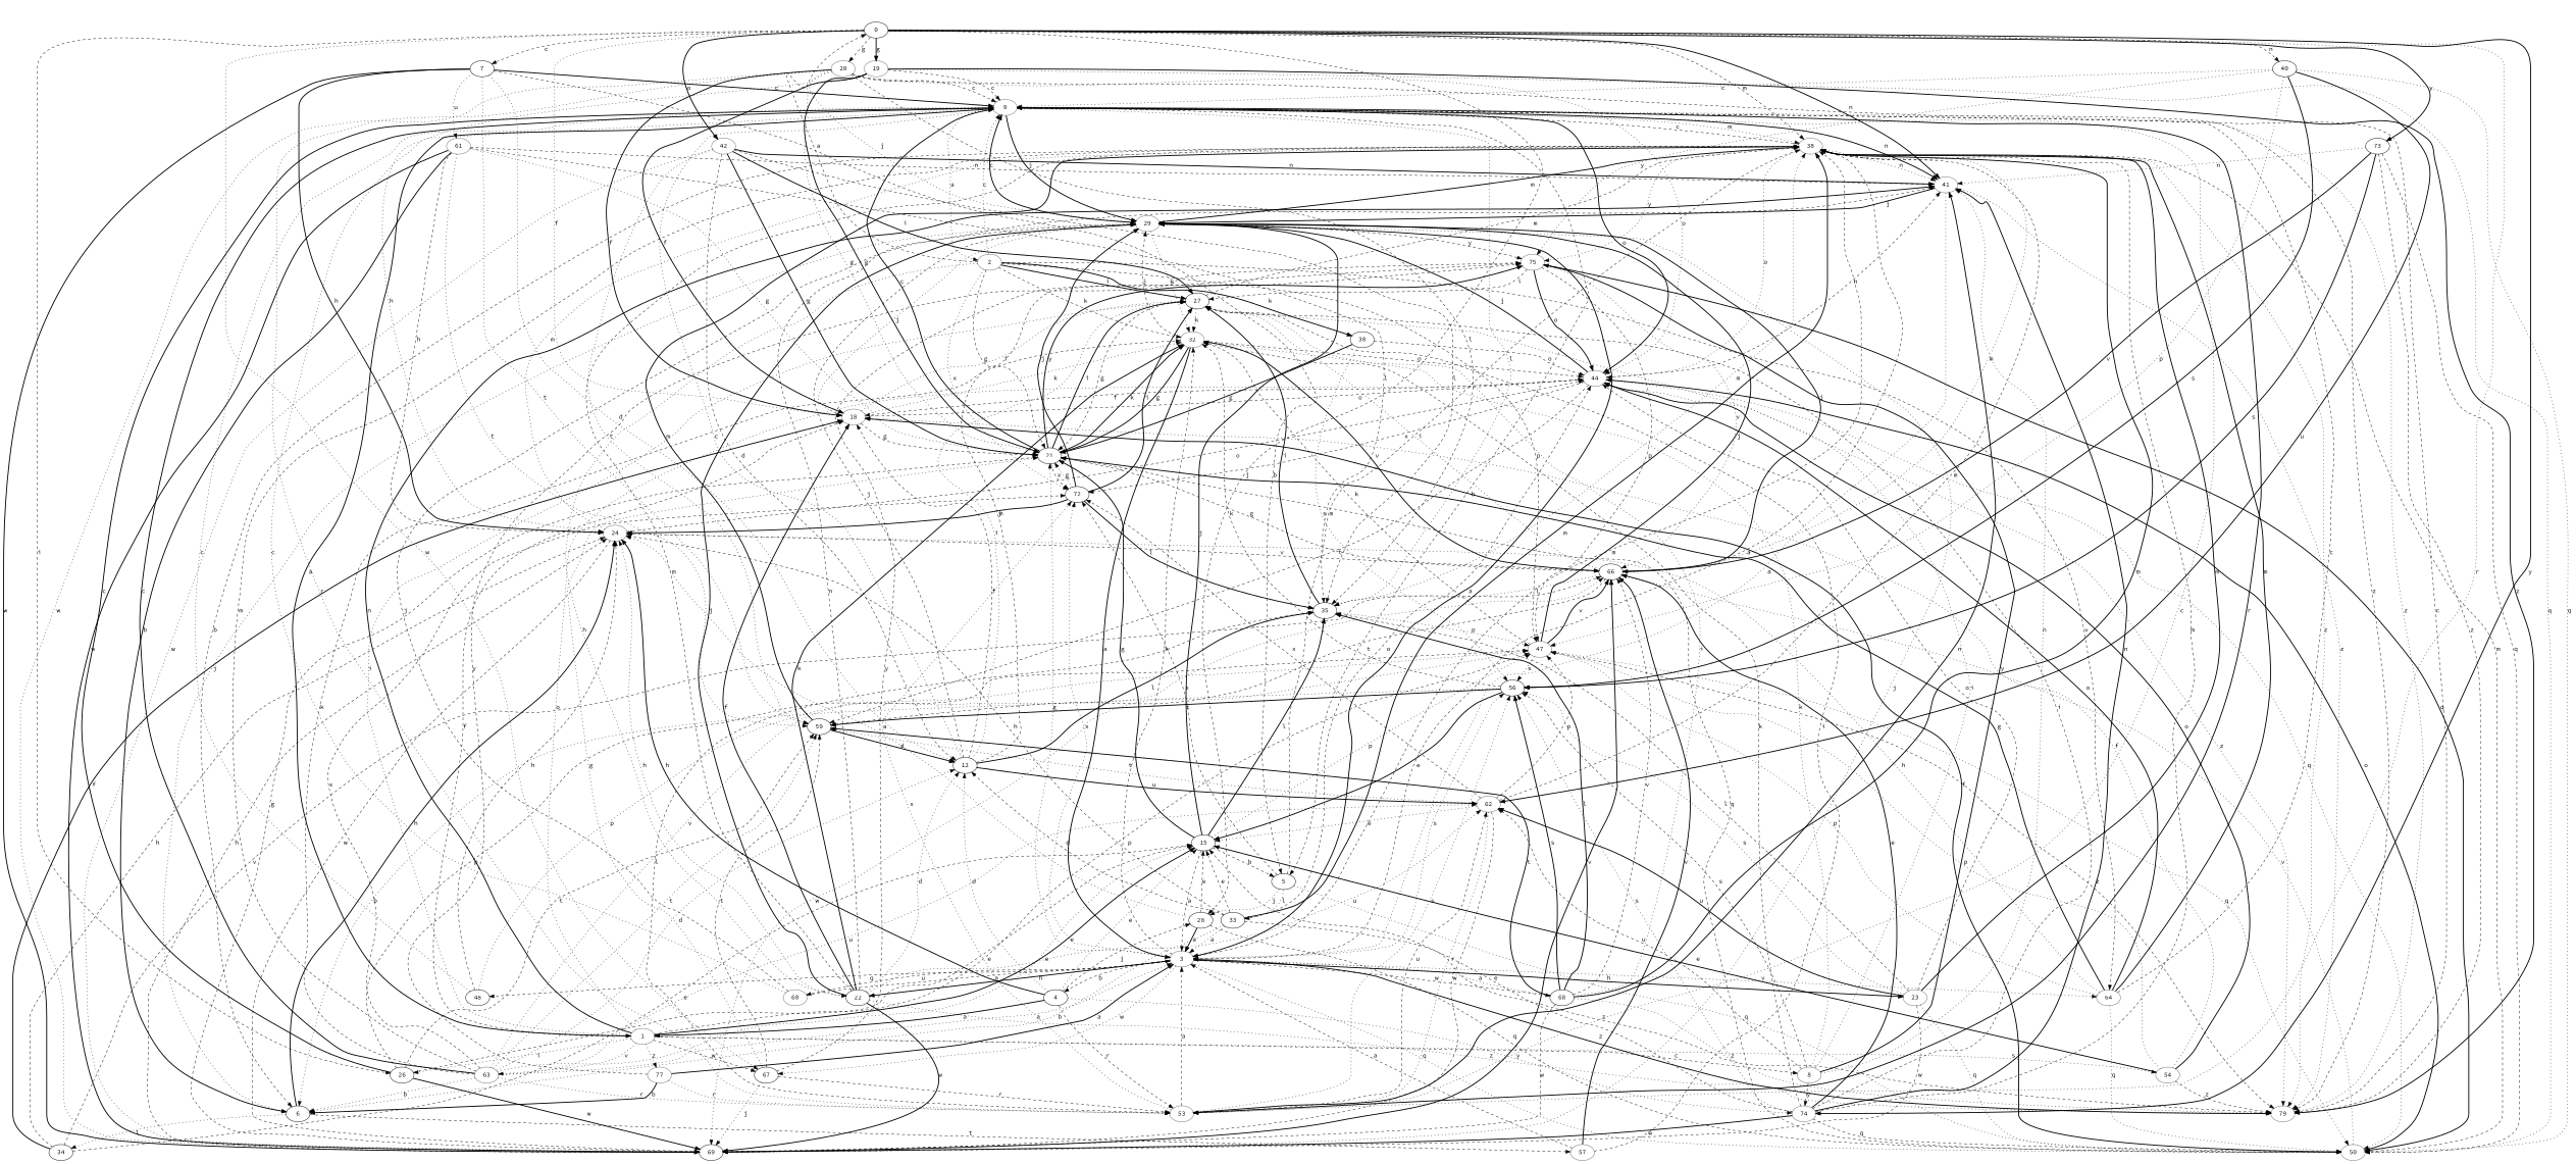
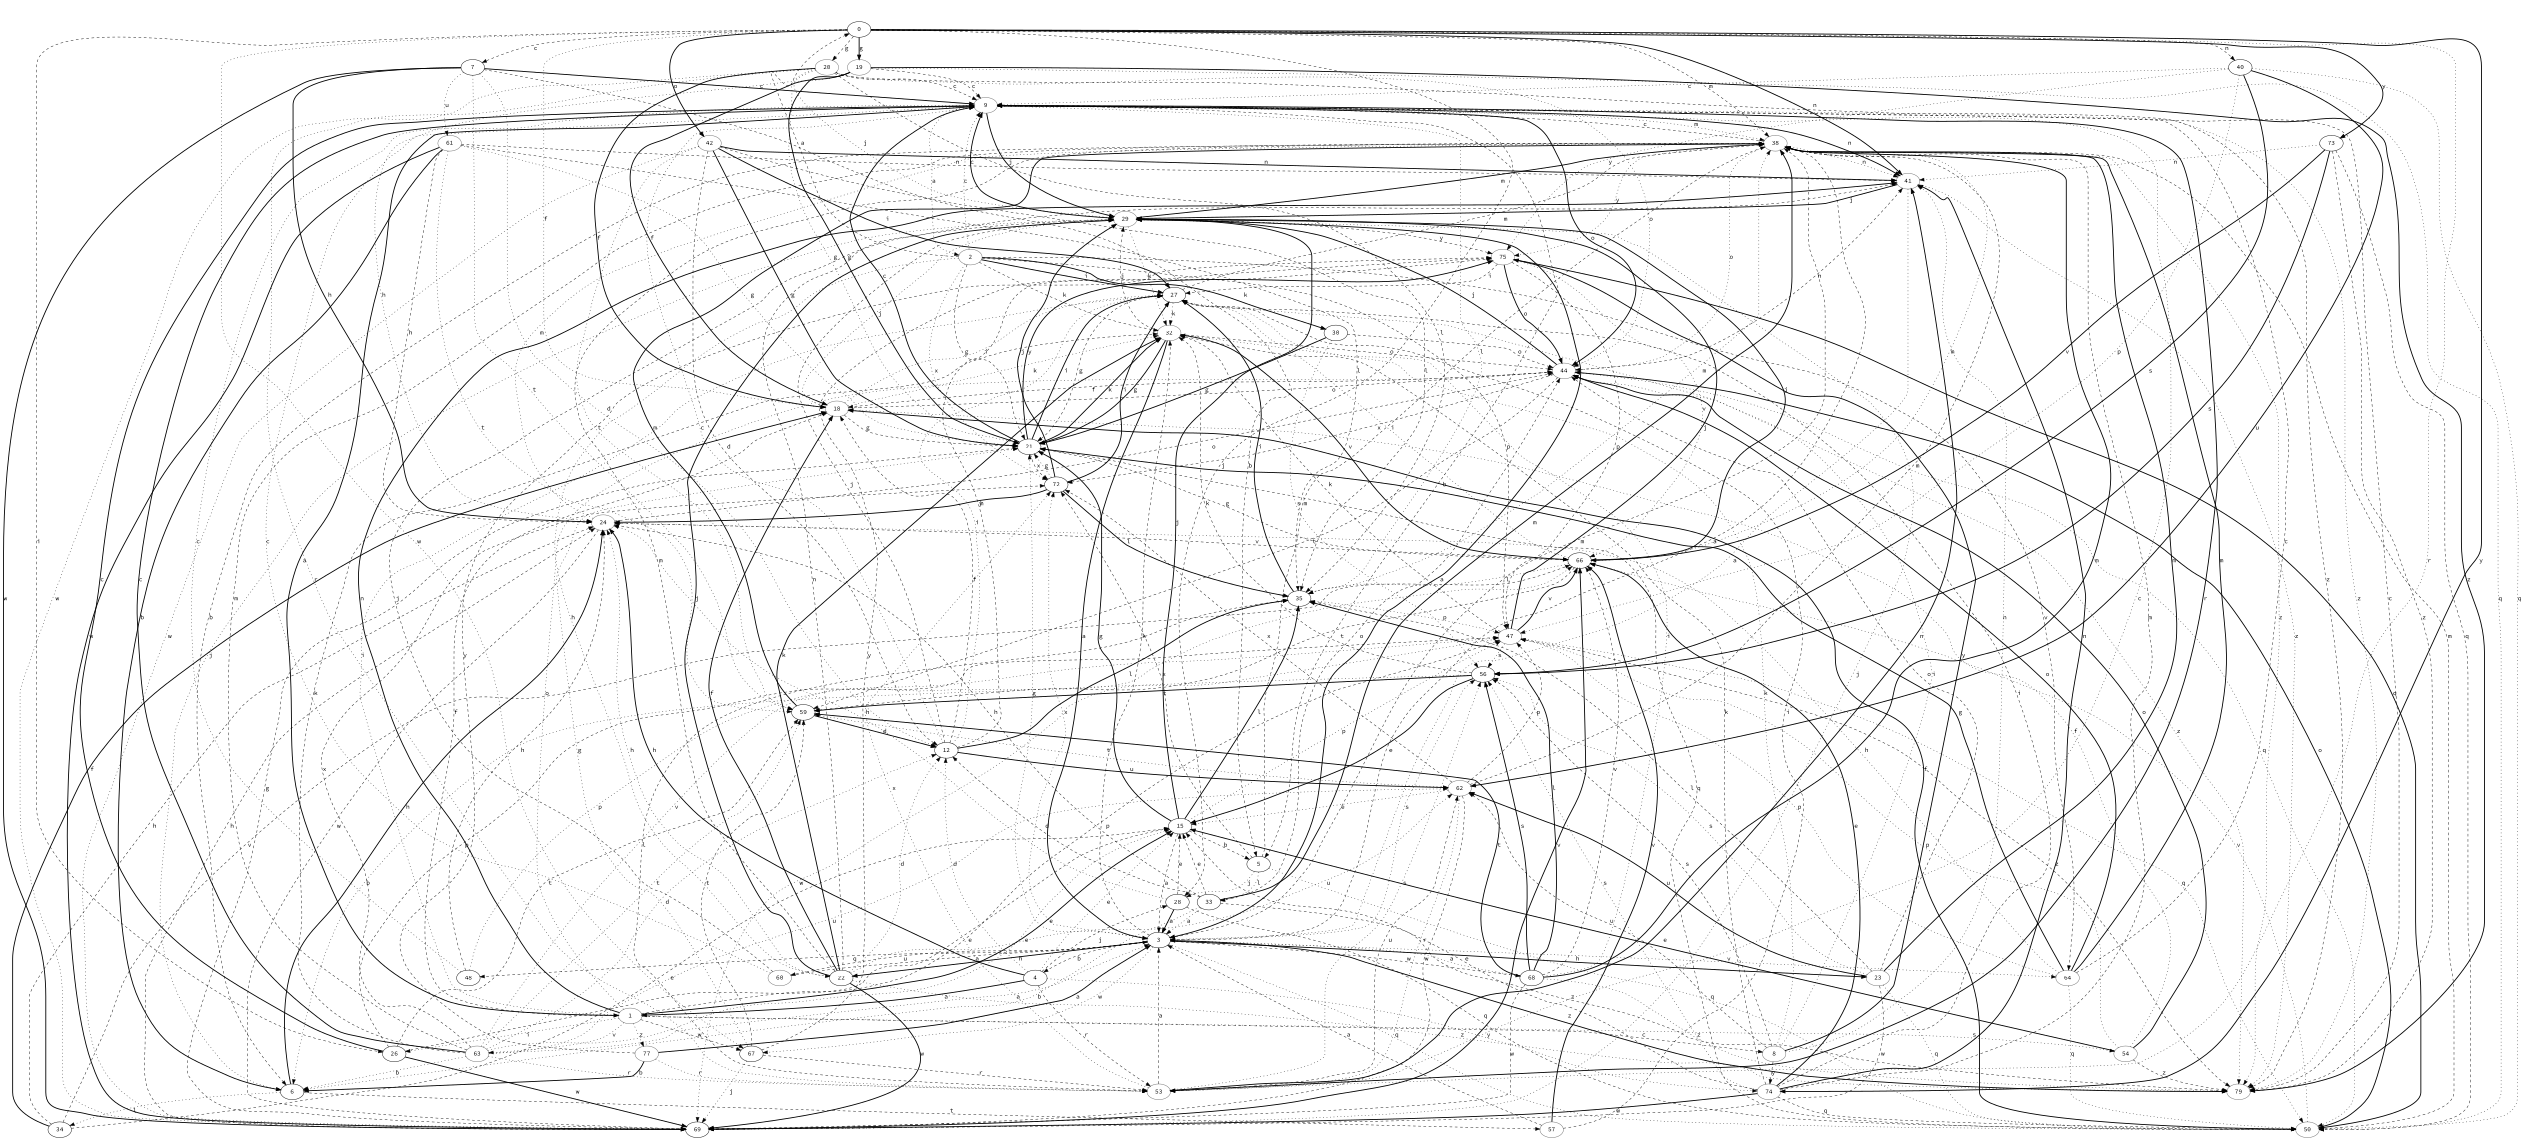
  strict digraph {
    fontname="Source Code Pro"
    node [color=gray40 fontname="Source Code Pro"]
    edge [fontname="Source Code Pro" style=dashed]
    0 [color=black]
    7 [color=black]
    18
    19
    20
    26 [color=black]
    28 [color=black]
    38
    40 [color=black]
    41
    42
    53
    67 [color=black]
    73 [color=black]
    74
    9
    12 [color=black]
    24
    5 [color=black]
    59 [color=black]
    61
    69 [color=black]
    27 [color=black]
    44
    21 [color=black]
    32
    29
    50
    79
    35 [color=black]
    15 [color=black]
    47
-   3
+   3 [color=black]
    6 [color=black]
    75
    56 [color=black]
    62
    72 [color=black]
    66 [color=black]
    1
    8
    54
    63
    77
    2
    22 [color=black]
    30 [color=black]
    64
    4 [color=black]
    23
    48 [color=black]
    60
    68 [color=black]
    33 [color=black]
    34 [color=black]
    57
    0 -> 7 [label=c]
    0 -> 18 [label=f style=dotted]
    0 -> 19 [label=g style=bold]
    0 -> 20 [label=g]
    0 -> 26 [label=i]
    0 -> 28 [label=j]
    0 -> 38 [label=m]
    0 -> 40 [label=n]
    0 -> 41 [label=n style=bold]
    0 -> 42 [label=o style=bold]
    0 -> 53 [label=r style=dotted]
    0 -> 67 [label=w style=dotted]
    0 -> 73 [label=y style=bold]
    0 -> 74 [label=y style=bold]
    7 -> 9 [label=c style=bold]
    7 -> 12 [label=d style=dotted]
    7 -> 24 [label=h style=bold]
    7 -> 5 [label=b]
    7 -> 59 [label=t style=dotted]
    7 -> 61 [label=u style=dotted]
    7 -> 69 [label=w style=bold]
    18 -> 27 [label=i style=dotted]
    18 -> 44 [label=o]
    18 -> 21 [label=g]
    18 -> 32 [label=k style=dotted]
    18 -> 29 [label=j style=dotted]
    19 -> 18 [label=f style=bold]
    19 -> 9 [label=c]
    19 -> 24 [label=h style=dotted]
    19 -> 21 [label=g style=bold]
    19 -> 50 [label=q style=dotted]
    19 -> 79 [label=z style=bold]
    20 -> 18 [label=f style=bold]
    20 -> 53 [label=r style=dotted]
    20 -> 9 [label=c]
    20 -> 69 [label=w style=dotted]
    20 -> 44 [label=o style=dotted]
    20 -> 21 [label=g style=dotted]
    20 -> 29 [label=j style=dotted]
    20 -> 79 [label=z]
    20 -> 35 [label=l]
    26 -> 9 [label=c style=bold]
    26 -> 59 [label=t]
    26 -> 69 [label=w style=bold]
    26 -> 15 [label=e]
    26 -> 47 [label=p]
-   28 -> 24 [label=a style=dotted]
+   28 -> 24 [label=h style=dotted]
    28 -> 50 [label=q]
    28 -> 15 [label=e]
    28 -> 3 [label=a style=bold]
    38 -> 41 [label=n style=dotted]
    38 -> 9 [label=c]
    38 -> 44 [label=o style=dotted]
    38 -> 79 [label=z style=dotted]
    38 -> 3 [label=a]
    38 -> 6 [label=b]
    38 -> 75 [label=y style=dotted]
    40 -> 9 [label=c style=dotted]
    40 -> 50 [label=q style=dotted]
    40 -> 47 [label=p style=dotted]
    40 -> 75 [label=y style=dotted]
    40 -> 56 [label=s style=bold]
    40 -> 62 [label=u style=bold]
    41 -> 29 [label=j style=bold]
    41 -> 79 [label=z style=dotted]
    41 -> 3 [label=a style=dotted]
    42 -> 41 [label=n style=bold]
    42 -> 12 [label=d]
    42 -> 59 [label=t style=dotted]
    42 -> 69 [label=w style=dotted]
    42 -> 27 [label=i style=bold]
    42 -> 21 [label=g style=bold]
    42 -> 35 [label=l]
    53 -> 41 [label=n style=bold]
    53 -> 9 [label=c style=dotted]
    53 -> 35 [label=l]
    53 -> 3 [label=a]
    53 -> 56 [label=s style=dotted]
    53 -> 62 [label=u]
    53 -> 72 [label=x style=dotted]
    67 -> 53 [label=r]
    67 -> 59 [label=t]
    67 -> 69 [label=j style=dotted]
    67 -> 21 [label=g style=dotted]
    67 -> 75 [label=y]
    73 -> 41 [label=n style=dotted]
    73 -> 50 [label=q]
    73 -> 79 [label=z]
    73 -> 56 [label=s style=bold]
    73 -> 66 [label=v style=bold]
    74 -> 38 [label=m]
    74 -> 41 [label=n style=bold]
    74 -> 69 [label=w style=bold]
    74 -> 27 [label=i]
    74 -> 32 [label=k]
    74 -> 50 [label=q]
    74 -> 15 [label=e]
    74 -> 56 [label=s style=dotted]
    74 -> 66 [label=e style=bold]
    9 -> 38 [label=m style=dotted]
    9 -> 41 [label=n style=bold]
    9 -> 53 [label=r style=bold]
    9 -> 5 [label=b]
    9 -> 44 [label=o style=bold]
    9 -> 29 [label=j style=bold]
    9 -> 79 [label=z style=dotted]
    9 -> 35 [label=l style=dotted]
    9 -> 1 [label=a style=bold]
    9 -> 2 [label=a style=dotted]
    12 -> 18 [label=f]
    12 -> 9 [label=c style=dotted]
    12 -> 27 [label=i style=dotted]
    12 -> 29 [label=j]
    12 -> 35 [label=l style=bold]
    12 -> 75 [label=y]
    12 -> 62 [label=u style=bold]
    24 -> 38 [label=m style=dotted]
    24 -> 69 [label=w]
    24 -> 44 [label=o]
    24 -> 66 [label=v]
    5 -> 28 [label=j style=dotted]
    5 -> 38 [label=m]
    5 -> 50 [label=q style=dotted]
    5 -> 72 [label=x]
    5 -> 33 [label=l style=dotted]
    59 -> 38 [label=m style=bold]
    59 -> 12 [label=d style=bold]
    61 -> 41 [label=n]
    61 -> 24 [label=h]
    61 -> 59 [label=t style=dotted]
    61 -> 69 [label=w style=bold]
    61 -> 21 [label=g style=dotted]
    61 -> 35 [label=l]
    61 -> 6 [label=b style=bold]
    69 -> 24 [label=h]
    69 -> 21 [label=g]
    69 -> 29 [label=j style=dotted]
    69 -> 66 [label=v style=bold]
    27 -> 38 [label=m]
    27 -> 21 [label=g]
    27 -> 32 [label=k style=dotted]
    44 -> 18 [label=f]
    44 -> 41 [label=n]
    44 -> 59 [label=t]
    44 -> 29 [label=j style=bold]
    44 -> 50 [label=q style=dotted]
    44 -> 79 [label=z style=dotted]
    44 -> 72 [label=x]
    21 -> 9 [label=c style=bold]
    21 -> 27 [label=i style=bold]
    21 -> 32 [label=k style=bold]
    21 -> 50 [label=q]
    21 -> 75 [label=y style=bold]
    21 -> 72 [label=x]
    32 -> 44 [label=o]
    32 -> 21 [label=g style=bold]
    32 -> 29 [label=j]
    32 -> 3 [label=a style=bold]
    32 -> 66 [label=v style=bold]
    29 -> 38 [label=m style=bold]
    29 -> 9 [label=c style=bold]
    29 -> 32 [label=k style=dotted]
    29 -> 3 [label=a style=bold]
    29 -> 75 [label=y]
    50 -> 18 [label=f style=bold]
    50 -> 38 [label=m]
    50 -> 44 [label=o style=bold]
    50 -> 66 [label=v style=dotted]
    79 -> 9 [label=c]
    35 -> 38 [label=m style=dotted]
    35 -> 27 [label=i style=bold]
    35 -> 47 [label=p style=dotted]
    15 -> 5 [label=b]
    15 -> 21 [label=g style=bold]
    15 -> 29 [label=j style=bold]
    15 -> 35 [label=l style=bold]
    15 -> 47 [label=p style=dotted]
    15 -> 3 [label=a]
    47 -> 69 [label=w style=dotted]
    47 -> 32 [label=k]
    47 -> 29 [label=j style=bold]
    47 -> 50 [label=q style=dotted]
    47 -> 79 [label=z]
    47 -> 56 [label=s style=dotted]
    47 -> 66 [label=v style=bold]
    3 -> 38 [label=m]
    3 -> 67 [label=w style=dotted]
    3 -> 21 [label=g style=dotted]
    3 -> 32 [label=k]
    3 -> 50 [label=q style=dotted]
    3 -> 79 [label=z style=bold]
    3 -> 56 [label=s style=dotted]
    3 -> 72 [label=x style=dotted]
    3 -> 22 [label=h style=bold]
    3 -> 64 [label=v style=dotted]
    3 -> 4 [label=b]
    3 -> 23 [label=h style=bold]
    3 -> 48 [label=q]
    3 -> 60 [label=u]
    3 -> 68 [label=w]
    6 -> 24 [label=h style=bold]
    6 -> 29 [label=j style=dotted]
    6 -> 34 [label=l style=dotted]
    6 -> 57 [label=t]
    75 -> 27 [label=i]
    75 -> 44 [label=o style=bold]
    75 -> 50 [label=q style=bold]
    75 -> 47 [label=p]
    75 -> 66 [label=v style=dotted]
    56 -> 59 [label=t style=bold]
    56 -> 32 [label=k]
    56 -> 15 [label=e style=bold]
    56 -> 6 [label=b style=dotted]
    62 -> 38 [label=m]
    62 -> 53 [label=r style=dotted]
    62 -> 59 [label=t style=dotted]
    62 -> 69 [label=w]
    62 -> 15 [label=e style=dotted]
    62 -> 47 [label=p]
    62 -> 72 [label=x]
    72 -> 24 [label=h style=bold]
    72 -> 27 [label=i style=bold]
    72 -> 21 [label=g style=dotted]
    72 -> 29 [label=j style=bold]
    72 -> 35 [label=l style=bold]
    66 -> 38 [label=m style=dotted]
    66 -> 59 [label=t]
    66 -> 27 [label=i style=dotted]
    66 -> 21 [label=g]
    66 -> 29 [label=j style=bold]
    66 -> 35 [label=l style=dotted]
    1 -> 18 [label=f]
    1 -> 26 [label=i style=dotted]
    1 -> 41 [label=n style=bold]
    1 -> 67 [label=w]
    1 -> 27 [label=i style=dotted]
    1 -> 44 [label=o style=dotted]
    1 -> 15 [label=e style=bold]
    1 -> 47 [label=p]
    1 -> 8 [label=c]
    1 -> 54 [label=s style=dotted]
    1 -> 63 [label=v style=dotted]
    1 -> 77 [label=z style=dotted]
    8 -> 41 [label=n style=dotted]
    8 -> 74 [label=y]
    8 -> 27 [label=i style=dotted]
    8 -> 32 [label=k style=dotted]
    8 -> 75 [label=y style=bold]
    8 -> 56 [label=s]
    8 -> 62 [label=u]
    54 -> 18 [label=f style=dotted]
    54 -> 44 [label=o style=bold]
    54 -> 79 [label=z]
    54 -> 15 [label=e style=bold]
    54 -> 47 [label=p style=dotted]
    63 -> 38 [label=m]
    63 -> 53 [label=r style=dotted]
    63 -> 9 [label=c style=bold]
    63 -> 12 [label=d style=dotted]
    63 -> 59 [label=t style=dotted]
    63 -> 32 [label=k]
    63 -> 15 [label=e style=dotted]
    63 -> 3 [label=a style=dotted]
    63 -> 6 [label=b style=dotted]
    63 -> 62 [label=u style=dotted]
    63 -> 72 [label=x]
    63 -> 66 [label=v style=dotted]
    77 -> 53 [label=r style=dotted]
    77 -> 3 [label=a style=bold]
    77 -> 6 [label=b style=bold]
    77 -> 75 [label=y]
    2 -> 0 [label=a]
    2 -> 9 [label=c style=dotted]
    2 -> 27 [label=i style=bold]
    2 -> 21 [label=g]
    2 -> 32 [label=k]
    2 -> 47 [label=p]
    2 -> 72 [label=x style=dotted]
    2 -> 22 [label=h style=dotted]
    2 -> 30 [label=k style=bold]
    2 -> 64 [label=v]
    22 -> 18 [label=f style=bold]
    22 -> 38 [label=m]
    22 -> 41 [label=n]
    22 -> 12 [label=d style=dotted]
    22 -> 24 [label=h style=dotted]
    22 -> 69 [label=w style=bold]
    22 -> 32 [label=k style=bold]
    22 -> 29 [label=j style=bold]
    22 -> 79 [label=z style=dotted]
    22 -> 62 [label=u style=dotted]
    30 -> 44 [label=o]
    30 -> 21 [label=g style=bold]
    30 -> 56 [label=s style=dotted]
    64 -> 38 [label=m style=bold]
    64 -> 9 [label=c]
    64 -> 24 [label=h style=dotted]
    64 -> 44 [label=o style=bold]
    64 -> 21 [label=g style=bold]
    64 -> 50 [label=q style=dotted]
    64 -> 47 [label=p style=dotted]
    4 -> 28 [label=j]
    4 -> 53 [label=r]
    4 -> 74 [label=y style=dotted]
    4 -> 12 [label=d style=dotted]
    4 -> 24 [label=h style=bold]
    4 -> 15 [label=e style=dotted]
    4 -> 1 [label=a style=bold]
    23 -> 38 [label=m style=bold]
    23 -> 69 [label=w]
    23 -> 44 [label=o]
    23 -> 50 [label=q style=dotted]
    23 -> 35 [label=l]
    23 -> 56 [label=s style=dotted]
    23 -> 62 [label=u style=bold]
    48 -> 9 [label=c style=dotted]
    48 -> 24 [label=h]
    48 -> 47 [label=p style=dotted]
    60 -> 9 [label=c style=dotted]
    60 -> 29 [label=j]
    60 -> 3 [label=a]
    68 -> 38 [label=m style=bold]
    68 -> 59 [label=t style=bold]
    68 -> 69 [label=w]
    68 -> 27 [label=i style=dotted]
    68 -> 79 [label=z style=dotted]
    68 -> 35 [label=l style=bold]
    68 -> 3 [label=a style=dotted]
    68 -> 56 [label=s style=bold]
    68 -> 66 [label=v]
    33 -> 38 [label=m style=bold]
    33 -> 12 [label=d]
    33 -> 24 [label=h]
    33 -> 44 [label=o]
    33 -> 79 [label=z]
    33 -> 15 [label=e]
    33 -> 3 [label=a style=dotted]
    33 -> 6 [label=b style=dotted]
    34 -> 18 [label=f style=bold]
    34 -> 24 [label=h]
    34 -> 15 [label=e]
    34 -> 66 [label=v]
    57 -> 27 [label=i]
    57 -> 3 [label=a]
    57 -> 66 [label=v style=bold]
  }
